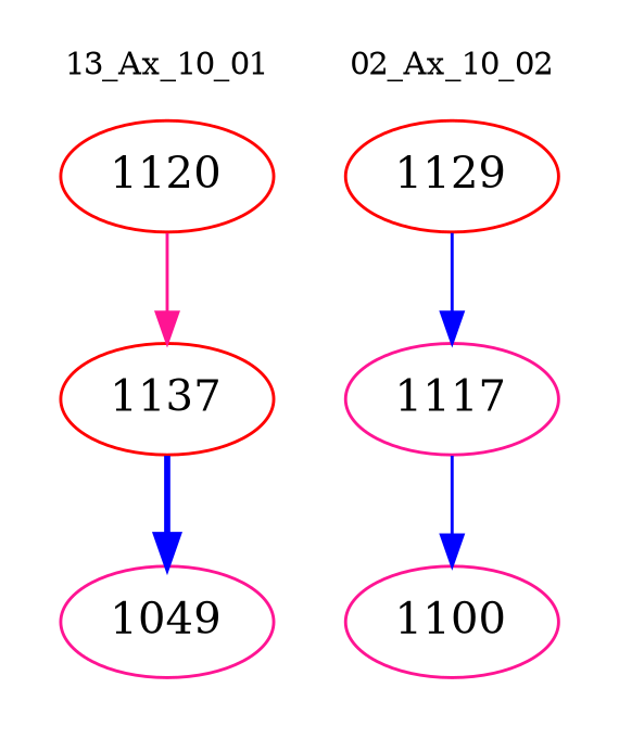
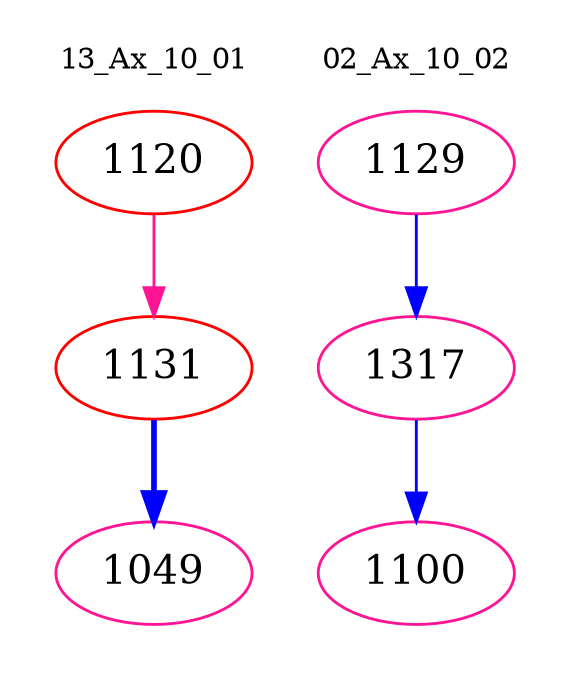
  digraph {
    node [color=deeppink]
    edge [color=blue style=solid]
    n1 [color=red label=1120]
-   n2 [color=red label=1137]
+   n2 [color=red label=1131]
    n3 [label=1049]
-   n4 [color=red label=1129]
-   n5 [label=1117]
+   n4 [label=1129]
+   n5 [label=1317]
    n6 [label=1100]
    subgraph cluster_1 {
      color=white
      fontsize=10
      label="13_Ax_10_01"
      n1
      n2
      n3
    }
    subgraph cluster_2 {
      color=white
      fontsize=10
      label="02_Ax_10_02"
      n4
      n5
      n6
    }
    n1 -> n2 [color=deeppink]
    n2 -> n3 [style=bold]
    n4 -> n5
    n5 -> n6
  }
